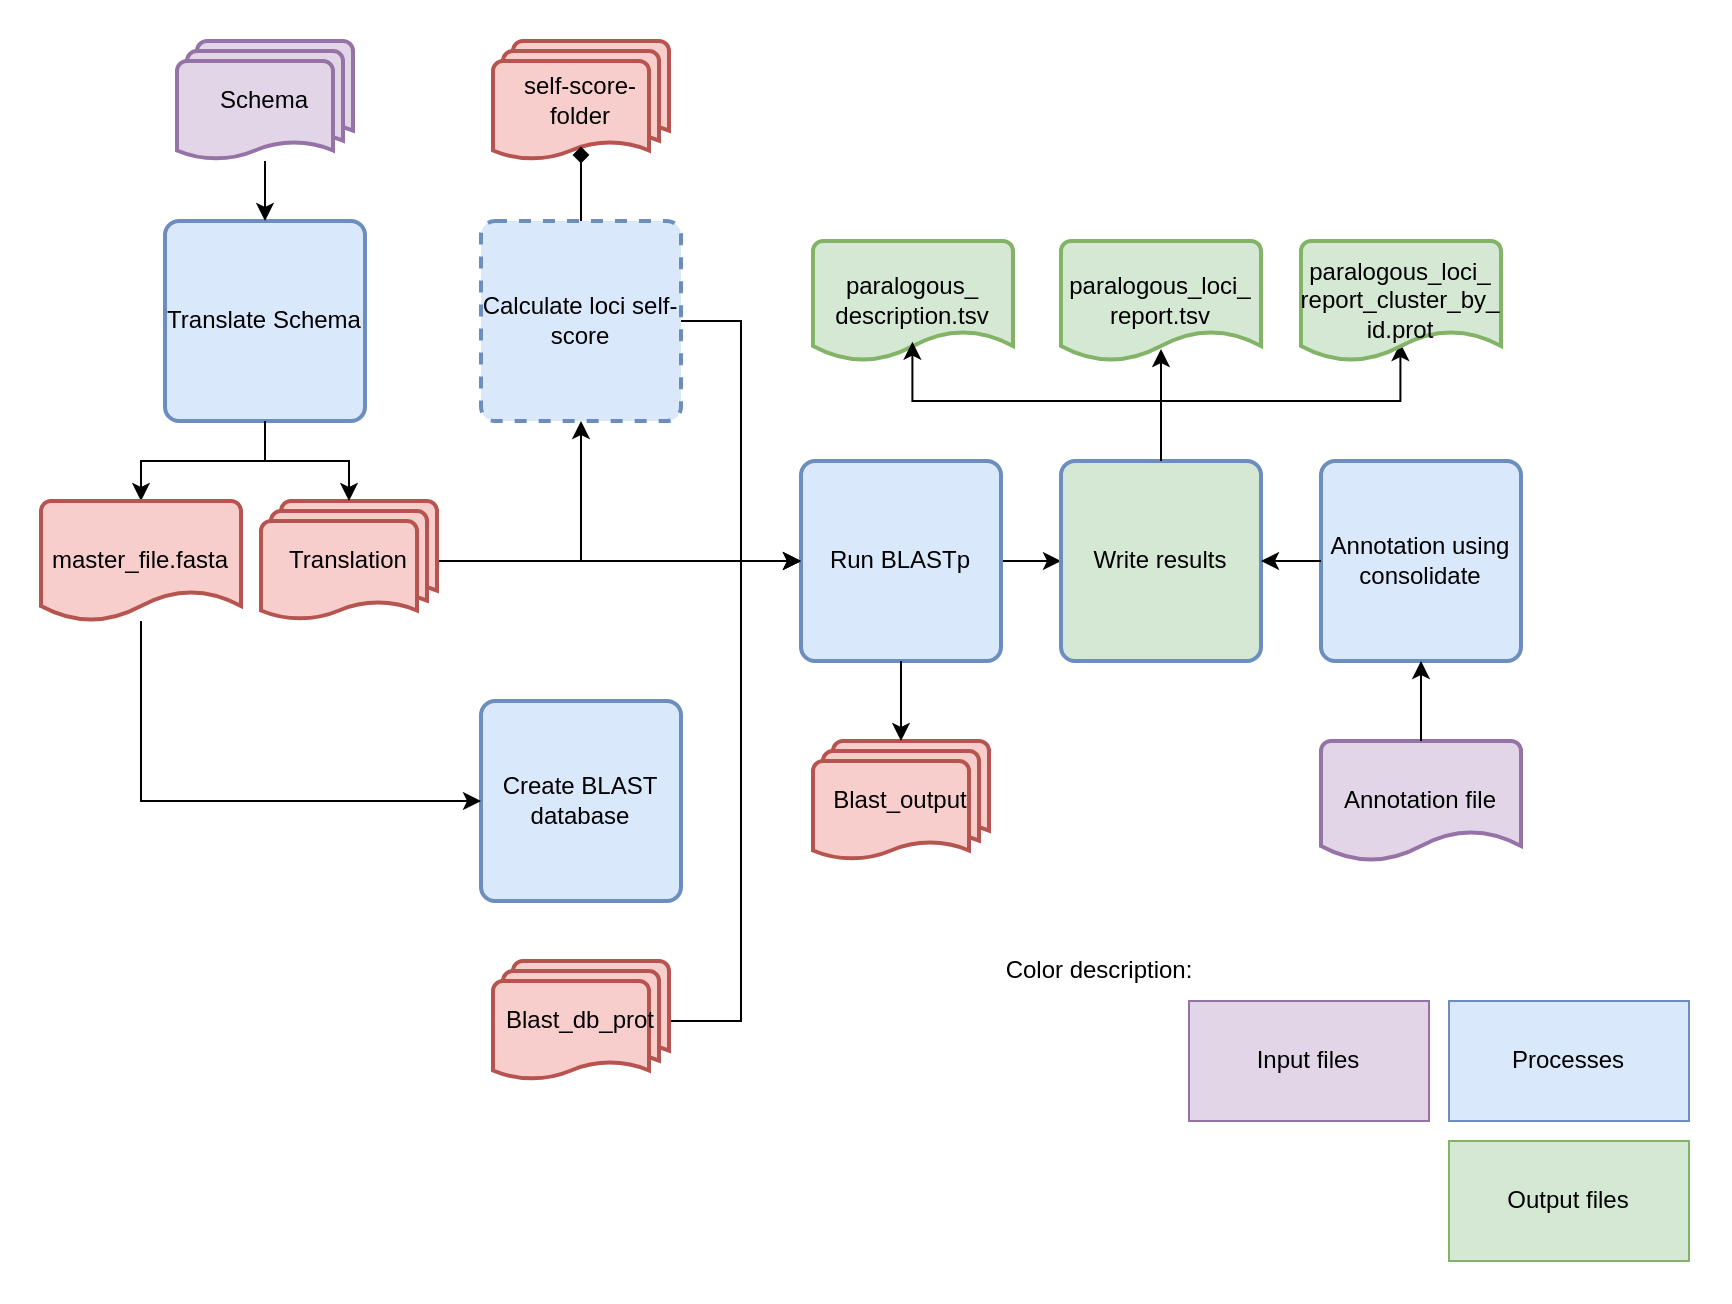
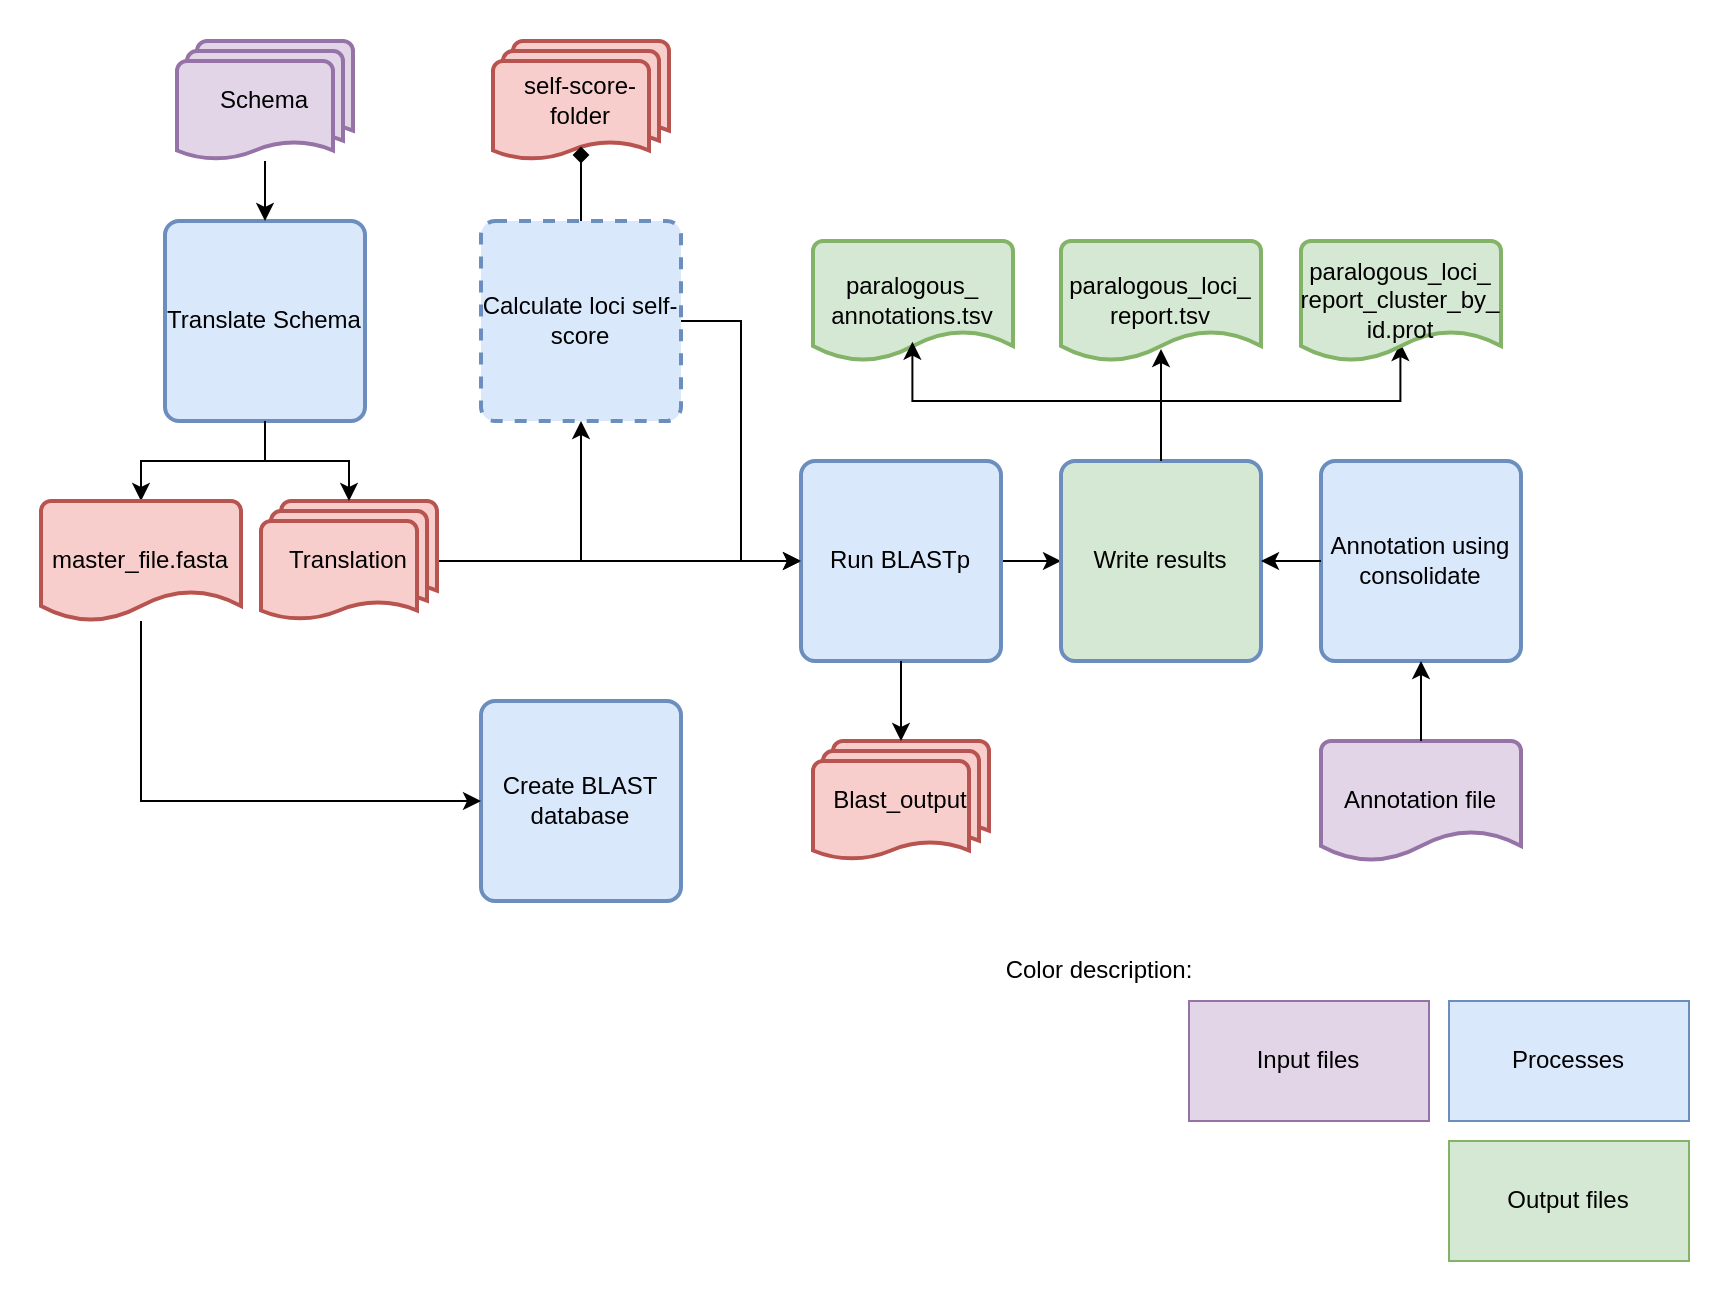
  <mxCell id="0" />
  <mxCell id="1" parent="0" />
  <mxCell id="2" style="edgeStyle=orthogonalEdgeStyle;rounded=0;orthogonalLoop=1;jettySize=auto;html=1;" parent="1" source="3" target="19" edge="1"><mxGeometry relative="1" as="geometry" /></mxCell>
  <mxCell id="3" value="Translate Schema" style="rounded=1;whiteSpace=wrap;html=1;absoluteArcSize=1;arcSize=14;strokeWidth=2;fillColor=#dae8fc;strokeColor=#6c8ebf;" parent="1" vertex="1"><mxGeometry x="82" y="110" width="100" height="100" as="geometry" /></mxCell>
  <mxCell id="4" style="edgeStyle=orthogonalEdgeStyle;rounded=0;orthogonalLoop=1;jettySize=auto;html=1;entryX=0.5;entryY=0;entryDx=0;entryDy=0;" parent="1" source="5" target="3" edge="1"><mxGeometry relative="1" as="geometry" /></mxCell>
  <mxCell id="5" value="Schema" style="strokeWidth=2;html=1;shape=mxgraph.flowchart.multi-document;whiteSpace=wrap;fillColor=#e1d5e7;strokeColor=#9673a6;" parent="1" vertex="1"><mxGeometry x="88" y="20" width="88" height="60" as="geometry" /></mxCell>
  <mxCell id="6" style="edgeStyle=orthogonalEdgeStyle;rounded=0;orthogonalLoop=1;jettySize=auto;html=1;entryX=0;entryY=0.5;entryDx=0;entryDy=0;" parent="1" source="7" target="10" edge="1"><mxGeometry relative="1" as="geometry"><Array as="points"><mxPoint x="370" y="160" /><mxPoint x="370" y="280" /></Array></mxGeometry></mxCell>
  <mxCell id="7" value="Calculate loci self-score" style="rounded=1;whiteSpace=wrap;html=1;absoluteArcSize=1;arcSize=14;strokeWidth=2;fillColor=#dae8fc;strokeColor=#6c8ebf;dashed=1;" parent="1" vertex="1"><mxGeometry x="240" y="110" width="100" height="100" as="geometry" /></mxCell>
  <mxCell id="8" value="Create BLAST database" style="rounded=1;whiteSpace=wrap;html=1;absoluteArcSize=1;arcSize=14;strokeWidth=2;fillColor=#dae8fc;strokeColor=#6c8ebf;" parent="1" vertex="1"><mxGeometry x="240" y="350" width="100" height="100" as="geometry" /></mxCell>
  <mxCell id="9" value="" style="edgeStyle=orthogonalEdgeStyle;rounded=0;orthogonalLoop=1;jettySize=auto;html=1;" parent="1" source="10" target="12" edge="1"><mxGeometry relative="1" as="geometry" /></mxCell>
  <mxCell id="10" value="Run BLASTp" style="rounded=1;whiteSpace=wrap;html=1;absoluteArcSize=1;arcSize=14;strokeWidth=2;fillColor=#dae8fc;strokeColor=#6c8ebf;" parent="1" vertex="1"><mxGeometry x="400" y="230" width="100" height="100" as="geometry" /></mxCell>
  <mxCell id="11" style="edgeStyle=orthogonalEdgeStyle;rounded=0;orthogonalLoop=1;jettySize=auto;html=1;entryX=0.497;entryY=0.85;entryDx=0;entryDy=0;entryPerimeter=0;" parent="1" source="12" target="22" edge="1"><mxGeometry relative="1" as="geometry"><Array as="points"><mxPoint x="580" y="200" /><mxPoint x="700" y="200" /></Array></mxGeometry></mxCell>
  <mxCell id="12" value="Write results" style="rounded=1;whiteSpace=wrap;html=1;absoluteArcSize=1;arcSize=14;strokeWidth=2;fillColor=#d5e8d4;strokeColor=#6c8ebf;" parent="1" vertex="1"><mxGeometry x="530" y="230" width="100" height="100" as="geometry" /></mxCell>
  <mxCell id="13" style="edgeStyle=orthogonalEdgeStyle;rounded=0;orthogonalLoop=1;jettySize=auto;html=1;entryX=0.5;entryY=1;entryDx=0;entryDy=0;" parent="1" source="15" target="7" edge="1"><mxGeometry relative="1" as="geometry" /></mxCell>
  <mxCell id="14" style="edgeStyle=orthogonalEdgeStyle;rounded=0;orthogonalLoop=1;jettySize=auto;html=1;entryX=0;entryY=0.5;entryDx=0;entryDy=0;" parent="1" source="15" target="10" edge="1"><mxGeometry relative="1" as="geometry" /></mxCell>
  <mxCell id="15" value="Translation" style="strokeWidth=2;html=1;shape=mxgraph.flowchart.multi-document;whiteSpace=wrap;fillColor=#f8cecc;strokeColor=#b85450;" parent="1" vertex="1"><mxGeometry x="130" y="250" width="88" height="60" as="geometry" /></mxCell>
  <mxCell id="16" style="edgeStyle=orthogonalEdgeStyle;rounded=0;orthogonalLoop=1;jettySize=auto;html=1;entryX=0.5;entryY=0;entryDx=0;entryDy=0;entryPerimeter=0;" parent="1" source="3" target="15" edge="1"><mxGeometry relative="1" as="geometry" /></mxCell>
  <mxCell id="17" value="self-score-&lt;div&gt;folder&lt;/div&gt;" style="strokeWidth=2;html=1;shape=mxgraph.flowchart.multi-document;whiteSpace=wrap;fillColor=#f8cecc;strokeColor=#b85450;" parent="1" vertex="1"><mxGeometry x="246" y="20" width="88" height="60" as="geometry" /></mxCell>
  <mxCell id="18" style="edgeStyle=orthogonalEdgeStyle;rounded=0;orthogonalLoop=1;jettySize=auto;html=1;entryX=0;entryY=0.5;entryDx=0;entryDy=0;" parent="1" source="19" target="8" edge="1"><mxGeometry relative="1" as="geometry"><Array as="points"><mxPoint x="70" y="400" /></Array></mxGeometry></mxCell>
  <mxCell id="19" value="master_file.fasta" style="strokeWidth=2;html=1;shape=mxgraph.flowchart.document2;whiteSpace=wrap;size=0.25;fillColor=#f8cecc;strokeColor=#b85450;" parent="1" vertex="1"><mxGeometry x="20" y="250" width="100" height="60" as="geometry" /></mxCell>
  <mxCell id="20" value="Blast_output" style="strokeWidth=2;html=1;shape=mxgraph.flowchart.multi-document;whiteSpace=wrap;fillColor=#f8cecc;strokeColor=#b85450;" parent="1" vertex="1"><mxGeometry x="406" y="370" width="88" height="60" as="geometry" /></mxCell>
  <mxCell id="21" value="paralogous_loci_&lt;div&gt;report.tsv&lt;/div&gt;" style="strokeWidth=2;html=1;shape=mxgraph.flowchart.document2;whiteSpace=wrap;size=0.25;fillColor=#d5e8d4;strokeColor=#82b366;" parent="1" vertex="1"><mxGeometry x="530" y="120" width="100" height="60" as="geometry" /></mxCell>
  <mxCell id="22" value="paralogous_loci_&lt;div&gt;report_cluster_&lt;span style=&quot;background-color: initial;&quot;&gt;by_&lt;/span&gt;&lt;/div&gt;&lt;div&gt;&lt;span style=&quot;background-color: initial;&quot;&gt;id.&lt;/span&gt;&lt;span style=&quot;background-color: initial;&quot;&gt;prot&lt;/span&gt;&lt;/div&gt;" style="strokeWidth=2;html=1;shape=mxgraph.flowchart.document2;whiteSpace=wrap;size=0.25;fillColor=#d5e8d4;strokeColor=#82b366;" parent="1" vertex="1"><mxGeometry x="650" y="120" width="100" height="60" as="geometry" /></mxCell>
- <mxCell id="23" value="paralogous_&lt;div&gt;description&lt;span style=&quot;background-color: transparent; color: light-dark(rgb(0, 0, 0), rgb(255, 255, 255));&quot;&gt;.tsv&lt;/span&gt;&lt;/div&gt;" style="strokeWidth=2;html=1;shape=mxgraph.flowchart.document2;whiteSpace=wrap;size=0.25;fillColor=#d5e8d4;strokeColor=#82b366;" parent="1" vertex="1"><mxGeometry x="406" y="120" width="100" height="60" as="geometry" /></mxCell>
+ <mxCell id="23" value="paralogous_&lt;div&gt;annotations&lt;span style=&quot;background-color: transparent; color: light-dark(rgb(0, 0, 0), rgb(255, 255, 255));&quot;&gt;.tsv&lt;/span&gt;&lt;/div&gt;" style="strokeWidth=2;html=1;shape=mxgraph.flowchart.document2;whiteSpace=wrap;size=0.25;fillColor=#d5e8d4;strokeColor=#82b366;" parent="1" vertex="1"><mxGeometry x="406" y="120" width="100" height="60" as="geometry" /></mxCell>
  <mxCell id="24" style="edgeStyle=orthogonalEdgeStyle;rounded=0;orthogonalLoop=1;jettySize=auto;html=1;entryX=0.5;entryY=0.88;entryDx=0;entryDy=0;entryPerimeter=0;endArrow=diamond;" parent="1" source="7" target="17" edge="1"><mxGeometry relative="1" as="geometry" /></mxCell>
- <mxCell id="25" style="edgeStyle=orthogonalEdgeStyle;rounded=0;orthogonalLoop=1;jettySize=auto;html=1;entryX=0;entryY=0.5;entryDx=0;entryDy=0;" parent="1" source="26" target="10" edge="1"><mxGeometry relative="1" as="geometry"><Array as="points"><mxPoint x="370" y="510" /><mxPoint x="370" y="280" /></Array></mxGeometry></mxCell>
- <mxCell id="26" value="Blast_db_prot" style="strokeWidth=2;html=1;shape=mxgraph.flowchart.multi-document;whiteSpace=wrap;fillColor=#f8cecc;strokeColor=#b85450;" parent="1" vertex="1"><mxGeometry x="246" y="480" width="88" height="60" as="geometry" /></mxCell>
  <mxCell id="27" value="Processes" style="rounded=0;whiteSpace=wrap;html=1;fillColor=#dae8fc;strokeColor=#6c8ebf;" parent="1" vertex="1"><mxGeometry x="724" y="500" width="120" height="60" as="geometry" /></mxCell>
  <mxCell id="28" value="Input files" style="rounded=0;whiteSpace=wrap;html=1;fillColor=#e1d5e7;strokeColor=#9673a6;" parent="1" vertex="1"><mxGeometry x="594" y="500" width="120" height="60" as="geometry" /></mxCell>
  <mxCell id="29" value="Output files" style="rounded=0;whiteSpace=wrap;html=1;fillColor=#d5e8d4;strokeColor=#82b366;" parent="1" vertex="1"><mxGeometry x="724" y="570" width="120" height="60" as="geometry" /></mxCell>
  <mxCell id="30" value="Color description:" style="text;html=1;align=center;verticalAlign=middle;resizable=0;points=[];autosize=1;strokeColor=none;fillColor=none;" parent="1" vertex="1"><mxGeometry x="494" y="470" width="110" height="30" as="geometry" /></mxCell>
  <mxCell id="31" style="edgeStyle=orthogonalEdgeStyle;rounded=0;orthogonalLoop=1;jettySize=auto;html=1;entryX=0.5;entryY=0;entryDx=0;entryDy=0;entryPerimeter=0;" parent="1" source="10" target="20" edge="1"><mxGeometry relative="1" as="geometry" /></mxCell>
  <mxCell id="32" style="edgeStyle=orthogonalEdgeStyle;rounded=0;orthogonalLoop=1;jettySize=auto;html=1;entryX=0.497;entryY=0.839;entryDx=0;entryDy=0;entryPerimeter=0;" parent="1" source="12" target="23" edge="1"><mxGeometry relative="1" as="geometry"><Array as="points"><mxPoint x="580" y="200" /><mxPoint x="456" y="200" /></Array></mxGeometry></mxCell>
  <mxCell id="33" style="edgeStyle=orthogonalEdgeStyle;rounded=0;orthogonalLoop=1;jettySize=auto;html=1;entryX=0.5;entryY=0.9;entryDx=0;entryDy=0;entryPerimeter=0;" parent="1" source="12" target="21" edge="1"><mxGeometry relative="1" as="geometry" /></mxCell>
  <mxCell id="34" value="Annotation using consolidate" style="rounded=1;whiteSpace=wrap;html=1;absoluteArcSize=1;arcSize=14;strokeWidth=2;fillColor=#dae8fc;strokeColor=#6c8ebf;" vertex="1" parent="1"><mxGeometry x="660" y="230" width="100" height="100" as="geometry" /></mxCell>
  <mxCell id="35" value="Annotation file" style="strokeWidth=2;html=1;shape=mxgraph.flowchart.document2;whiteSpace=wrap;size=0.25;fillColor=#E1D5E7;strokeColor=#9673A6;" vertex="1" parent="1"><mxGeometry x="660" y="370" width="100" height="60" as="geometry" /></mxCell>
  <mxCell id="36" style="edgeStyle=orthogonalEdgeStyle;rounded=0;orthogonalLoop=1;jettySize=auto;html=1;exitX=0;exitY=0.5;exitDx=0;exitDy=0;entryX=1;entryY=0.5;entryDx=0;entryDy=0;" edge="1" parent="1" source="34" target="12"><mxGeometry relative="1" as="geometry"><Array as="points"><mxPoint x="660" y="280" /><mxPoint x="660" y="280" /></Array><mxPoint x="600" y="250" as="sourcePoint" /><mxPoint x="720" y="200" as="targetPoint" /></mxGeometry></mxCell>
  <mxCell id="37" style="edgeStyle=orthogonalEdgeStyle;rounded=0;orthogonalLoop=1;jettySize=auto;html=1;exitX=0.5;exitY=0;exitDx=0;exitDy=0;exitPerimeter=0;entryX=0.5;entryY=1;entryDx=0;entryDy=0;" edge="1" parent="1" source="35" target="34"><mxGeometry relative="1" as="geometry"><Array as="points" /><mxPoint x="610" y="260" as="sourcePoint" /><mxPoint x="730" y="340" as="targetPoint" /></mxGeometry></mxCell>
